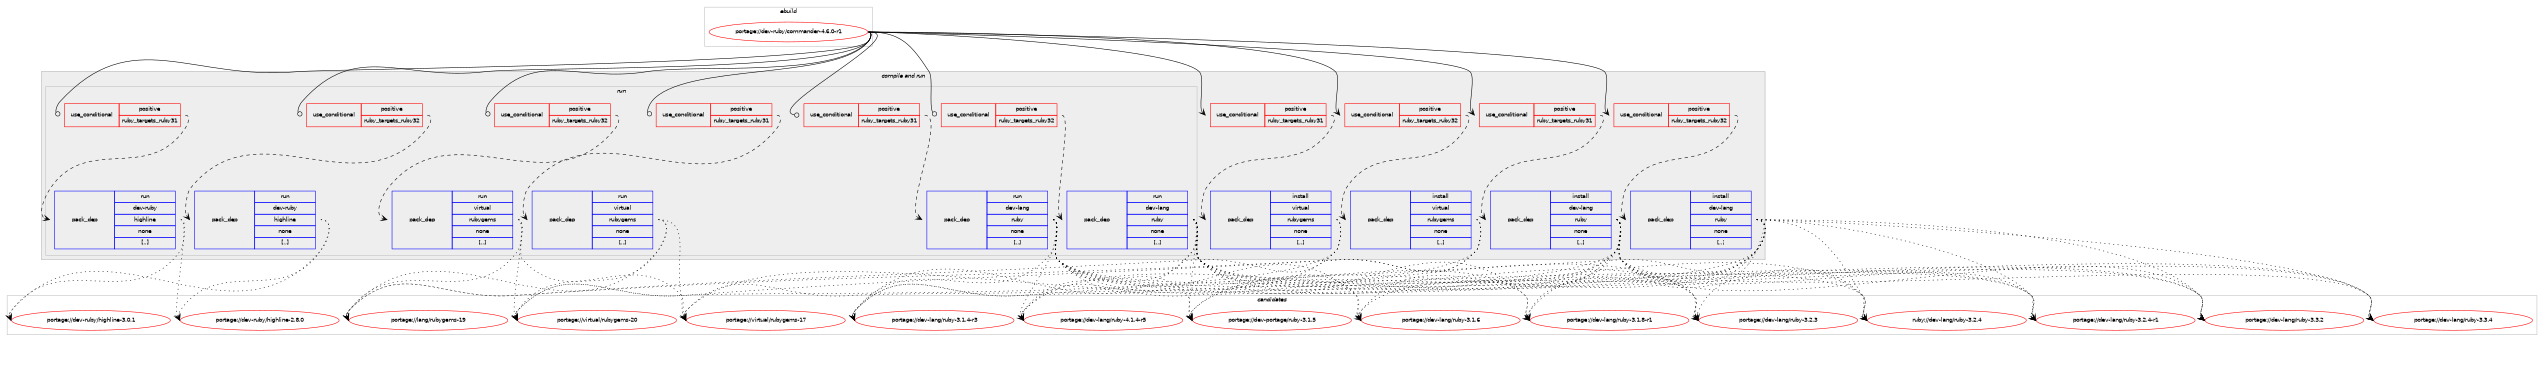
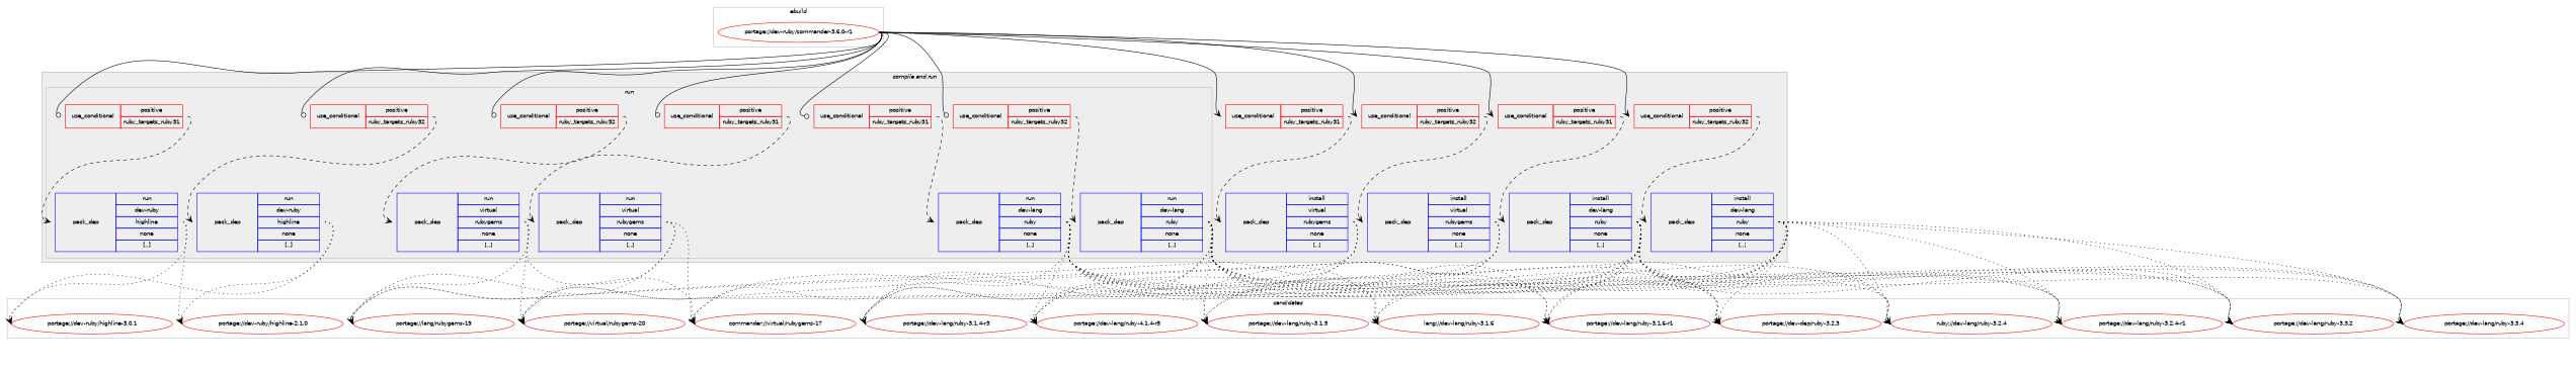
  digraph {
    compound=true
    concentrate=true
    fontname=Helvetica
    fontsize=10
    newrank=true
    rankdir=TB
    ranksep=1.5
    node [color=red fontname=Helvetica fontsize=10 shape=none]
    edge [arrowhead=vee headport=w style=dotted tailport=e weight=100]
-   n1 [label="portage://dev-ruby/commander-4.6.0-r1" width=4 shape=""]
+   n1 [label="portage://dev-ruby/commander-3.6.0-r1" width=4 shape=""]
    n2 [color=blue label=<<TABLE BORDER="0" CELLBORDER="1" CELLSPACING="0" CELLPADDING="4" WIDTH="220"><TR><TD ROWSPAN="6" CELLPADDING="30">pack_dep</TD></TR><TR><TD WIDTH="110">install</TD></TR><TR><TD>dev-lang</TD></TR><TR><TD>ruby</TD></TR><TR><TD>none</TD></TR><TR><TD>[,,]</TD></TR></TABLE>>]
    n3 [label=<<TABLE BORDER="0" CELLBORDER="1" CELLSPACING="0" CELLPADDING="4"><TR><TD ROWSPAN="3" CELLPADDING="10">use_conditional</TD></TR><TR><TD>positive</TD></TR><TR><TD>ruby_targets_ruby31</TD></TR></TABLE>>]
    n4 [color=blue label=<<TABLE BORDER="0" CELLBORDER="1" CELLSPACING="0" CELLPADDING="4" WIDTH="220"><TR><TD ROWSPAN="6" CELLPADDING="30">pack_dep</TD></TR><TR><TD WIDTH="110">install</TD></TR><TR><TD>virtual</TD></TR><TR><TD>rubygems</TD></TR><TR><TD>none</TD></TR><TR><TD>[,,]</TD></TR></TABLE>>]
    n5 [label=<<TABLE BORDER="0" CELLBORDER="1" CELLSPACING="0" CELLPADDING="4"><TR><TD ROWSPAN="3" CELLPADDING="10">use_conditional</TD></TR><TR><TD>positive</TD></TR><TR><TD>ruby_targets_ruby31</TD></TR></TABLE>>]
    n6 [color=blue label=<<TABLE BORDER="0" CELLBORDER="1" CELLSPACING="0" CELLPADDING="4" WIDTH="220"><TR><TD ROWSPAN="6" CELLPADDING="30">pack_dep</TD></TR><TR><TD WIDTH="110">install</TD></TR><TR><TD>dev-lang</TD></TR><TR><TD>ruby</TD></TR><TR><TD>none</TD></TR><TR><TD>[,,]</TD></TR></TABLE>>]
    n7 [label=<<TABLE BORDER="0" CELLBORDER="1" CELLSPACING="0" CELLPADDING="4"><TR><TD ROWSPAN="3" CELLPADDING="10">use_conditional</TD></TR><TR><TD>positive</TD></TR><TR><TD>ruby_targets_ruby32</TD></TR></TABLE>>]
    n8 [color=blue label=<<TABLE BORDER="0" CELLBORDER="1" CELLSPACING="0" CELLPADDING="4" WIDTH="220"><TR><TD ROWSPAN="6" CELLPADDING="30">pack_dep</TD></TR><TR><TD WIDTH="110">install</TD></TR><TR><TD>virtual</TD></TR><TR><TD>rubygems</TD></TR><TR><TD>none</TD></TR><TR><TD>[,,]</TD></TR></TABLE>>]
    n9 [label=<<TABLE BORDER="0" CELLBORDER="1" CELLSPACING="0" CELLPADDING="4"><TR><TD ROWSPAN="3" CELLPADDING="10">use_conditional</TD></TR><TR><TD>positive</TD></TR><TR><TD>ruby_targets_ruby32</TD></TR></TABLE>>]
    n10 [color=blue label=<<TABLE BORDER="0" CELLBORDER="1" CELLSPACING="0" CELLPADDING="4" WIDTH="220"><TR><TD ROWSPAN="6" CELLPADDING="30">pack_dep</TD></TR><TR><TD WIDTH="110">run</TD></TR><TR><TD>dev-lang</TD></TR><TR><TD>ruby</TD></TR><TR><TD>none</TD></TR><TR><TD>[,,]</TD></TR></TABLE>>]
    n11 [label=<<TABLE BORDER="0" CELLBORDER="1" CELLSPACING="0" CELLPADDING="4"><TR><TD ROWSPAN="3" CELLPADDING="10">use_conditional</TD></TR><TR><TD>positive</TD></TR><TR><TD>ruby_targets_ruby31</TD></TR></TABLE>>]
    n12 [color=blue label=<<TABLE BORDER="0" CELLBORDER="1" CELLSPACING="0" CELLPADDING="4" WIDTH="220"><TR><TD ROWSPAN="6" CELLPADDING="30">pack_dep</TD></TR><TR><TD WIDTH="110">run</TD></TR><TR><TD>dev-ruby</TD></TR><TR><TD>highline</TD></TR><TR><TD>none</TD></TR><TR><TD>[,,]</TD></TR></TABLE>>]
    n13 [label=<<TABLE BORDER="0" CELLBORDER="1" CELLSPACING="0" CELLPADDING="4"><TR><TD ROWSPAN="3" CELLPADDING="10">use_conditional</TD></TR><TR><TD>positive</TD></TR><TR><TD>ruby_targets_ruby31</TD></TR></TABLE>>]
    n14 [color=blue label=<<TABLE BORDER="0" CELLBORDER="1" CELLSPACING="0" CELLPADDING="4" WIDTH="220"><TR><TD ROWSPAN="6" CELLPADDING="30">pack_dep</TD></TR><TR><TD WIDTH="110">run</TD></TR><TR><TD>virtual</TD></TR><TR><TD>rubygems</TD></TR><TR><TD>none</TD></TR><TR><TD>[,,]</TD></TR></TABLE>>]
    n15 [label=<<TABLE BORDER="0" CELLBORDER="1" CELLSPACING="0" CELLPADDING="4"><TR><TD ROWSPAN="3" CELLPADDING="10">use_conditional</TD></TR><TR><TD>positive</TD></TR><TR><TD>ruby_targets_ruby31</TD></TR></TABLE>>]
    n16 [color=blue label=<<TABLE BORDER="0" CELLBORDER="1" CELLSPACING="0" CELLPADDING="4" WIDTH="220"><TR><TD ROWSPAN="6" CELLPADDING="30">pack_dep</TD></TR><TR><TD WIDTH="110">run</TD></TR><TR><TD>dev-lang</TD></TR><TR><TD>ruby</TD></TR><TR><TD>none</TD></TR><TR><TD>[,,]</TD></TR></TABLE>>]
    n17 [label=<<TABLE BORDER="0" CELLBORDER="1" CELLSPACING="0" CELLPADDING="4"><TR><TD ROWSPAN="3" CELLPADDING="10">use_conditional</TD></TR><TR><TD>positive</TD></TR><TR><TD>ruby_targets_ruby32</TD></TR></TABLE>>]
    n18 [color=blue label=<<TABLE BORDER="0" CELLBORDER="1" CELLSPACING="0" CELLPADDING="4" WIDTH="220"><TR><TD ROWSPAN="6" CELLPADDING="30">pack_dep</TD></TR><TR><TD WIDTH="110">run</TD></TR><TR><TD>dev-ruby</TD></TR><TR><TD>highline</TD></TR><TR><TD>none</TD></TR><TR><TD>[,,]</TD></TR></TABLE>>]
    n19 [label=<<TABLE BORDER="0" CELLBORDER="1" CELLSPACING="0" CELLPADDING="4"><TR><TD ROWSPAN="3" CELLPADDING="10">use_conditional</TD></TR><TR><TD>positive</TD></TR><TR><TD>ruby_targets_ruby32</TD></TR></TABLE>>]
    n20 [color=blue label=<<TABLE BORDER="0" CELLBORDER="1" CELLSPACING="0" CELLPADDING="4" WIDTH="220"><TR><TD ROWSPAN="6" CELLPADDING="30">pack_dep</TD></TR><TR><TD WIDTH="110">run</TD></TR><TR><TD>virtual</TD></TR><TR><TD>rubygems</TD></TR><TR><TD>none</TD></TR><TR><TD>[,,]</TD></TR></TABLE>>]
    n21 [label=<<TABLE BORDER="0" CELLBORDER="1" CELLSPACING="0" CELLPADDING="4"><TR><TD ROWSPAN="3" CELLPADDING="10">use_conditional</TD></TR><TR><TD>positive</TD></TR><TR><TD>ruby_targets_ruby32</TD></TR></TABLE>>]
    n22 [label="portage://dev-lang/ruby-3.3.4" width=4 shape=""]
    n23 [label="portage://dev-lang/ruby-3.3.2" width=4 shape=""]
    n24 [label="portage://dev-lang/ruby-3.2.4-r1" width=4 shape=""]
    n25 [label="ruby://dev-lang/ruby-3.2.4" width=4 shape=""]
-   n26 [label="portage://dev-lang/ruby-3.2.3" width=4 shape=""]
-   n27 [label="portage://dev-lang/ruby-3.1.8-r1" width=4 shape=""]
-   n28 [label="portage://dev-lang/ruby-3.1.6" width=4 shape=""]
-   n29 [label="portage://dev-portage/ruby-3.1.5" width=4 shape=""]
+   n26 [label="portage://dev-dep/ruby-3.2.3" width=4 shape=""]
+   n27 [label="portage://dev-lang/ruby-3.1.6-r1" width=4 shape=""]
+   n28 [label="lang://dev-lang/ruby-3.1.6" width=4 shape=""]
+   n29 [label="portage://dev-lang/ruby-3.1.5" width=4 shape=""]
    n30 [label="portage://dev-lang/ruby-4.1.4-r5" width=4 shape=""]
    n31 [label="portage://dev-lang/ruby-3.1.4-r3" width=4 shape=""]
    n32 [label="portage://virtual/rubygems-20" width=4 shape=""]
    n33 [label="portage://lang/rubygems-19" width=4 shape=""]
-   n34 [label="portage://virtual/rubygems-17" width=4 shape=""]
+   n34 [label="commander://virtual/rubygems-17" width=4 shape=""]
    n35 [label="portage://dev-ruby/highline-3.0.1" width=4 shape=""]
-   n36 [label="portage://dev-ruby/highline-2.8.0" width=4 shape=""]
+   n36 [label="portage://dev-ruby/highline-2.1.0" width=4 shape=""]
    subgraph cluster_1 {
      color=gray
      label=<<i>ebuild</i>>
      n1
    }
    subgraph cluster_2 {
      color=gray
      label=<<i>dependencies</i>>
      subgraph cluster_3 {
        color=gray
        fillcolor="#eeeeee"
        label=<<i>compile</i>>
        style=filled
        subgraph sub_4 {
          color=gray
          fillcolor="#eeeeee"
          label=<<i>compile</i>>
          style=filled
          n3
          subgraph sub_5 {
            color=gray
            fillcolor="#eeeeee"
            label=<<i>compile</i>>
            style=filled
            n2
          }
        }
        subgraph sub_6 {
          color=gray
          fillcolor="#eeeeee"
          label=<<i>compile</i>>
          style=filled
          n5
          subgraph sub_7 {
            color=gray
            fillcolor="#eeeeee"
            label=<<i>compile</i>>
            style=filled
            n4
          }
        }
        subgraph sub_8 {
          color=gray
          fillcolor="#eeeeee"
          label=<<i>compile</i>>
          style=filled
          n7
          subgraph sub_9 {
            color=gray
            fillcolor="#eeeeee"
            label=<<i>compile</i>>
            style=filled
            n6
          }
        }
        subgraph sub_10 {
          color=gray
          fillcolor="#eeeeee"
          label=<<i>compile</i>>
          style=filled
          n9
          subgraph sub_11 {
            color=gray
            fillcolor="#eeeeee"
            label=<<i>compile</i>>
            style=filled
            n8
          }
        }
      }
      subgraph cluster_12 {
        color=gray
        fillcolor="#eeeeee"
        label=<<i>compile and run</i>>
        style=filled
      }
      subgraph cluster_13 {
        color=gray
        fillcolor="#eeeeee"
        label=<<i>run</i>>
        style=filled
        subgraph sub_14 {
          color=gray
          fillcolor="#eeeeee"
          label=<<i>run</i>>
          style=filled
          n11
          subgraph sub_15 {
            color=gray
            fillcolor="#eeeeee"
            label=<<i>run</i>>
            style=filled
            n10
          }
        }
        subgraph sub_16 {
          color=gray
          fillcolor="#eeeeee"
          label=<<i>run</i>>
          style=filled
          n13
          subgraph sub_17 {
            color=gray
            fillcolor="#eeeeee"
            label=<<i>run</i>>
            style=filled
            n12
          }
        }
        subgraph sub_18 {
          color=gray
          fillcolor="#eeeeee"
          label=<<i>run</i>>
          style=filled
          n15
          subgraph sub_19 {
            color=gray
            fillcolor="#eeeeee"
            label=<<i>run</i>>
            style=filled
            n14
          }
        }
        subgraph sub_20 {
          color=gray
          fillcolor="#eeeeee"
          label=<<i>run</i>>
          style=filled
          n17
          subgraph sub_21 {
            color=gray
            fillcolor="#eeeeee"
            label=<<i>run</i>>
            style=filled
            n16
          }
        }
        subgraph sub_22 {
          color=gray
          fillcolor="#eeeeee"
          label=<<i>run</i>>
          style=filled
          n19
          subgraph sub_23 {
            color=gray
            fillcolor="#eeeeee"
            label=<<i>run</i>>
            style=filled
            n18
          }
        }
        subgraph sub_24 {
          color=gray
          fillcolor="#eeeeee"
          label=<<i>run</i>>
          style=filled
          n21
          subgraph sub_25 {
            color=gray
            fillcolor="#eeeeee"
            label=<<i>run</i>>
            style=filled
            n20
          }
        }
      }
    }
    subgraph cluster_26 {
      color=gray
      label=<<i>candidates</i>>
      rank=same
      subgraph sub_27 {
        color=black
        label=<<i>candidates</i>>
        nodesep=1
        rank=same
        n22
        n23
        n24
        n25
        n26
        n27
        n28
        n29
        n30
        n31
      }
      subgraph sub_28 {
        color=black
        label=<<i>candidates</i>>
        nodesep=1
        rank=same
        n32
        n33
        n34
      }
      subgraph sub_29 {
        color=black
        label=<<i>candidates</i>>
        nodesep=1
        rank=same
        n32
        n33
        n34
      }
      subgraph sub_30 {
        color=black
        label=<<i>candidates</i>>
        nodesep=1
        rank=same
        n22
        n23
        n24
        n25
        n26
        n27
        n28
        n29
        n30
        n31
      }
      subgraph sub_31 {
        color=black
        label=<<i>candidates</i>>
        nodesep=1
        rank=same
        n22
        n23
        n24
        n25
        n26
        n27
        n28
        n29
        n30
        n31
      }
      subgraph sub_32 {
        color=black
        label=<<i>candidates</i>>
        nodesep=1
        rank=same
        n35
        n36
      }
      subgraph sub_33 {
        color=black
        label=<<i>candidates</i>>
        nodesep=1
        rank=same
        n32
        n33
        n34
      }
      subgraph sub_34 {
        color=black
        label=<<i>candidates</i>>
        nodesep=1
        rank=same
        n22
        n23
        n24
        n25
        n26
        n27
        n28
        n29
        n30
        n31
      }
      subgraph sub_35 {
        color=black
        label=<<i>candidates</i>>
        nodesep=1
        rank=same
        n35
        n36
      }
      subgraph sub_36 {
        color=black
        label=<<i>candidates</i>>
        nodesep=1
        rank=same
        n32
        n33
        n34
      }
    }
    n1 -> n3 [style=solid weight=20]
    n1 -> n5 [style=solid weight=20]
    n1 -> n7 [style=solid weight=20]
    n1 -> n9 [style=solid weight=20]
    n1 -> n11 [arrowhead=odot style=solid weight=20]
    n1 -> n13 [arrowhead=odot style=solid weight=20]
    n1 -> n15 [arrowhead=odot style=solid weight=20]
    n1 -> n17 [arrowhead=odot style=solid weight=20]
    n1 -> n19 [arrowhead=odot style=solid weight=20]
    n1 -> n21 [arrowhead=odot style=solid weight=20]
    n2 -> n22
    n2 -> n23
    n2 -> n24
    n2 -> n25
    n2 -> n26
    n2 -> n27
    n2 -> n28
    n2 -> n29
    n2 -> n30
    n2 -> n31
    n3 -> n2 [style=dashed weight=20]
    n4 -> n32
    n4 -> n33
    n4 -> n34
    n5 -> n4 [style=dashed weight=20]
    n6 -> n22
    n6 -> n23
    n6 -> n24
    n6 -> n25
    n6 -> n26
    n6 -> n27
    n6 -> n28
    n6 -> n29
    n6 -> n30
    n6 -> n31
    n7 -> n6 [style=dashed weight=20]
    n8 -> n32
    n8 -> n33
    n8 -> n34
    n9 -> n8 [style=dashed weight=20]
    n10 -> n22
    n10 -> n23
    n10 -> n24
    n10 -> n25
    n10 -> n26
    n10 -> n27
    n10 -> n28
    n10 -> n29
    n10 -> n30
    n10 -> n31
    n11 -> n10 [style=dashed weight=20]
    n12 -> n35
    n12 -> n36
    n13 -> n12 [style=dashed weight=20]
    n14 -> n32
    n14 -> n33
    n14 -> n34
    n15 -> n14 [style=dashed weight=20]
    n16 -> n22
    n16 -> n23
    n16 -> n24
    n16 -> n25
    n16 -> n26
    n16 -> n27
    n16 -> n28
    n16 -> n29
    n16 -> n30
    n16 -> n31
    n17 -> n16 [style=dashed weight=20]
    n18 -> n35
    n18 -> n36
    n19 -> n18 [style=dashed weight=20]
    n20 -> n32
    n20 -> n33
    n20 -> n34
    n21 -> n20 [style=dashed weight=20]
  }
